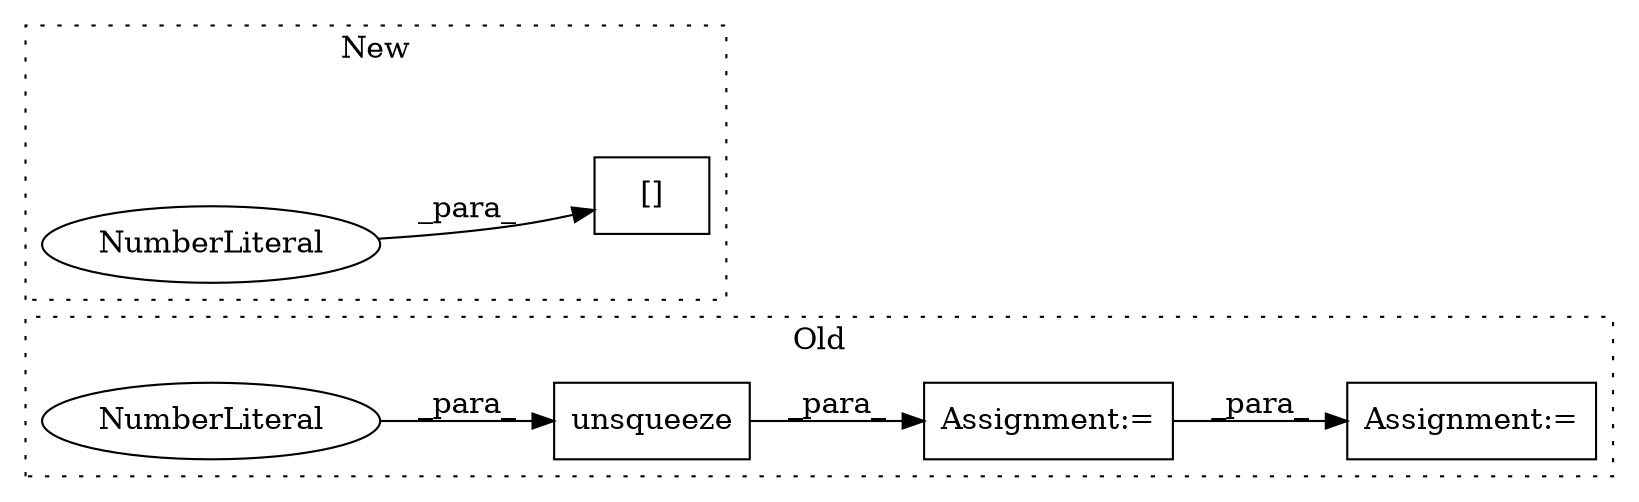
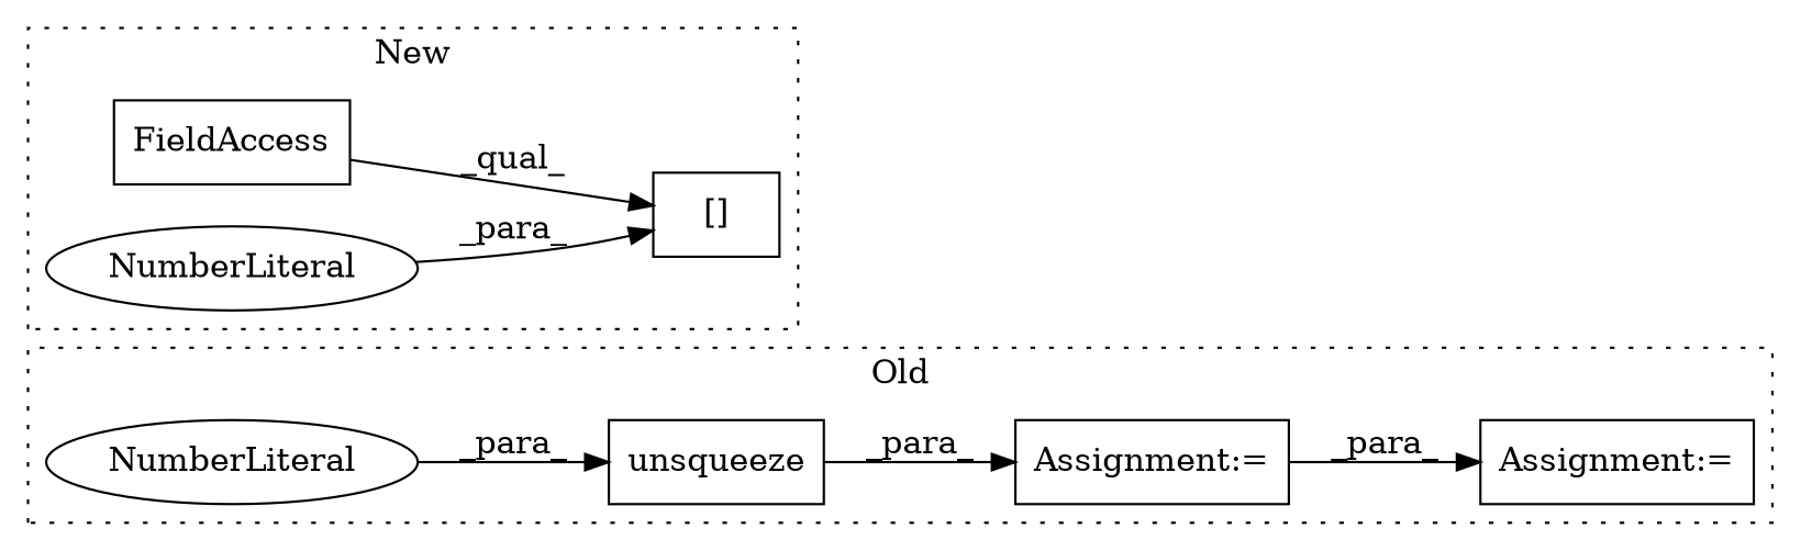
  digraph {
    rankdir=LR
    node [a=34 l=1 shape=box]
    n1 [a=32 l="10,1" label=unsqueeze s="14090,14103"]
    n2 [label=NumberLiteral s=14102 shape=ellipse]
    n3 [a=7 label="Assignment:=" s=14195]
    n4 [a=7 label="Assignment:=" s=14052]
    n5 [a=2 l="17,1" label="[]" s="14344,14362"]
+   n6 [a=22 l=16 label=FieldAccess s=14344]
    n7 [label=NumberLiteral s=14361 shape=ellipse]
    subgraph cluster_1 {
      label=Old
      style=dotted
      n1
      n2
      n3
      n4
    }
    subgraph cluster_2 {
      label=New
      style=dotted
      n5
+     n6
      n7
    }
    n1 -> n4 [label=_para_]
    n2 -> n1 [label=_para_]
    n4 -> n3 [label=_para_]
+   n6 -> n5 [label=_qual_]
    n7 -> n5 [label=_para_]
  }
